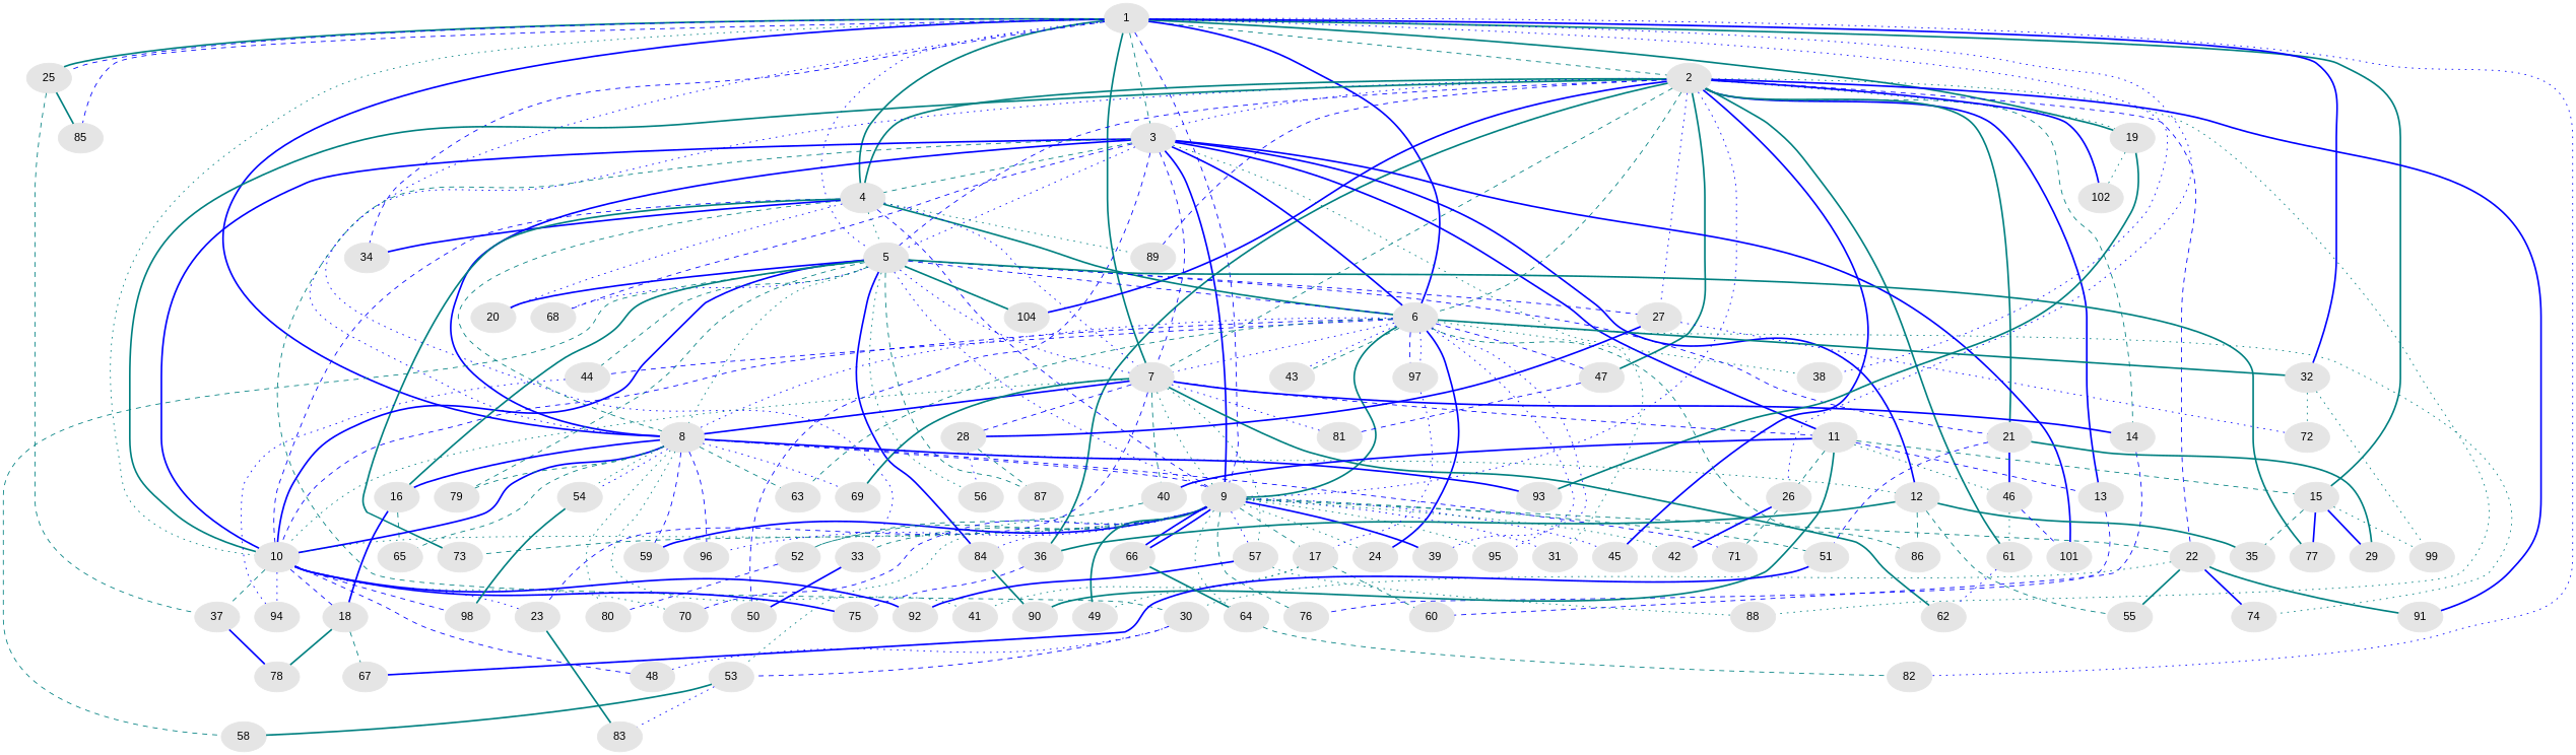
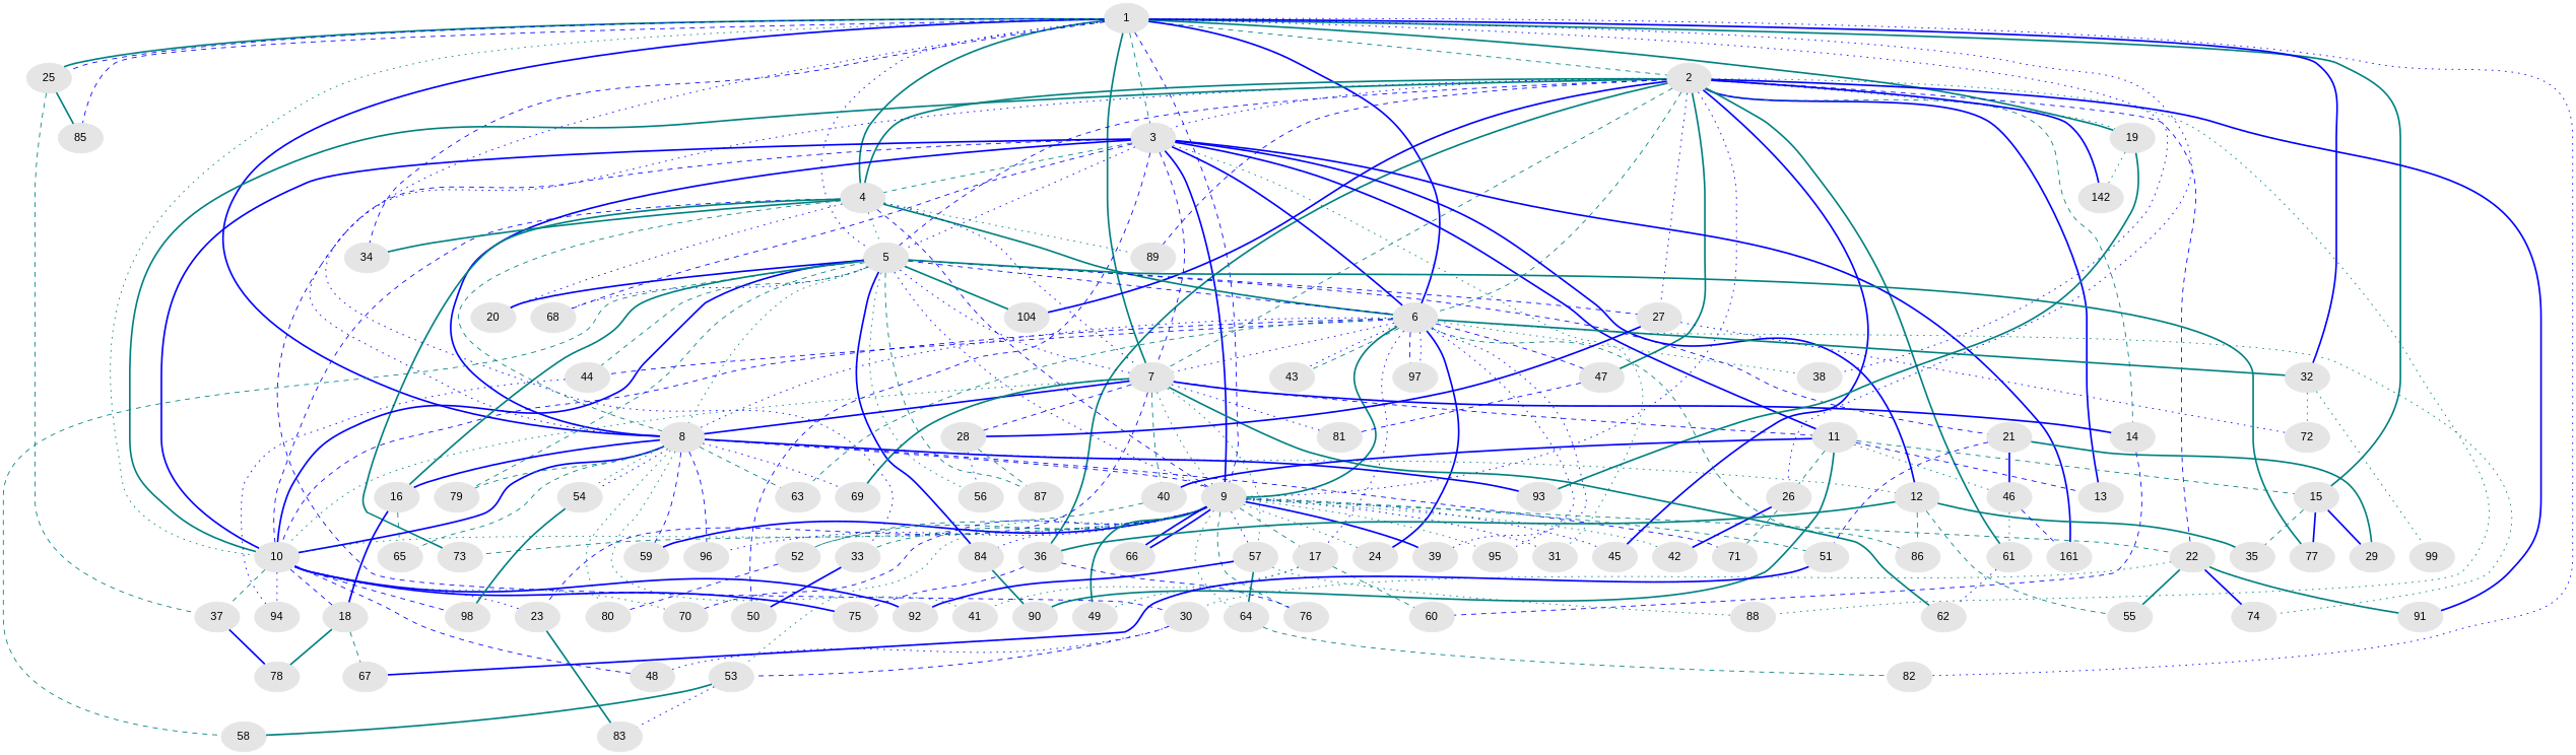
  graph {
    fontname="Liberation Sans"
    node [color=gray90 fontname="Liberation Sans" style=filled]
    edge [color=blue fontname="Liberation Sans" style=dashed]
    1
    2
    3
    4
    5
    6
    7
    8
    9
    10
    15
    19
    25
    26
    32
    33
    34
    38
    82
    85
    13
    14
    21
    22
    27
    36
    45
    47
    61
    88
    89
    91
    n33 [label=104]
-   102
+   102 [label=142]
    11
    12
    30
    31
    50
    68
-   101
+   101 [label=161]
    20
    73
    16
    44
    56
    58
    77
    79
    84
    87
    17
    24
    39
    43
    63
    74
    86
    95
    97
    23
    28
    40
    57
    62
    69
    81
    41
    54
    59
    65
    71
    80
    93
    96
    42
    49
    51
    52
    53
    64
    66
    70
    76
    18
    37
    48
    75
    92
    94
    98
    35
    29
    99
    72
    60
    46
    55
    90
    83
    67
    78
    1 -- 2 [color=teal]
    1 -- 3 [color=teal]
    1 -- 4 [color=teal style=bold]
    1 -- 5 [style=dotted]
    1 -- 6 [style=bold]
    1 -- 7 [color=teal style=bold]
    1 -- 8 [style=bold]
    1 -- 9
    1 -- 10 [color=teal style=dotted]
    1 -- 15 [color=teal style=bold]
    1 -- 19 [color=teal style=bold]
    1 -- 25 [color=teal style=bold]
    1 -- 25
    1 -- 26 [style=dotted]
    1 -- 32 [style=bold]
    1 -- 33 [style=dotted]
    1 -- 34
    1 -- 38 [style=dotted]
    1 -- 82 [style=dotted]
    1 -- 85
    2 -- 3 [style=dotted]
    2 -- 4 [color=teal style=bold]
    2 -- 5
    2 -- 6 [color=teal]
    2 -- 7 [color=teal]
    2 -- 8 [style=dotted]
    2 -- 9 [style=dotted]
    2 -- 10 [color=teal style=bold]
    2 -- 19 [color=teal style=dotted]
    2 -- 13 [style=bold]
    2 -- 14 [color=teal]
-   2 -- 21 [color=teal style=bold]
    2 -- 22
    2 -- 27 [style=dotted]
    2 -- 36 [color=teal style=bold]
    2 -- 45 [style=bold]
    2 -- 47 [color=teal style=bold]
    2 -- 61 [color=teal style=bold]
    2 -- 88 [color=teal style=dotted]
    2 -- 89
    2 -- 91 [style=bold]
    2 -- n33 [style=bold]
    2 -- 102 [style=bold]
    3 -- 4 [color=teal]
    3 -- 5 [style=dotted]
    3 -- 6 [style=bold]
    3 -- 7
    3 -- 8 [style=bold]
    3 -- 9 [style=bold]
    3 -- 10 [style=bold]
    3 -- 11 [style=bold]
    3 -- 12 [style=bold]
-   3 -- 30 [color=teal]
+   3 -- 30
    3 -- 31 [color=teal style=dotted]
    3 -- 50
    3 -- 68
    3 -- 101 [style=bold]
    4 -- 5 [color=teal style=dotted]
    4 -- 6 [color=teal style=bold]
    4 -- 7 [style=dotted]
    4 -- 8 [color=teal]
    4 -- 9
    4 -- 10
-   4 -- 34 [style=bold]
+   4 -- 34 [color=teal style=bold]
    4 -- 89 [color=teal style=dotted]
    4 -- 20 [style=dotted]
    4 -- 73 [color=teal style=bold]
    5 -- 6
    5 -- 7 [style=dotted]
    5 -- 8 [color=teal style=dotted]
    5 -- 9 [style=dotted]
    5 -- 10 [style=bold]
    5 -- 21
    5 -- 27
    5 -- n33 [color=teal style=bold]
    5 -- 68 [style=dotted]
    5 -- 20 [style=bold]
    5 -- 16 [color=teal style=bold]
    5 -- 44 [color=teal]
    5 -- 56 [color=teal style=dotted]
    5 -- 58 [color=teal]
    5 -- 77 [color=teal style=bold]
    5 -- 79 [color=teal]
    5 -- 84 [style=bold]
    5 -- 87 [color=teal]
    6 -- 7 [style=dotted]
    6 -- 8 [style=dotted]
    6 -- 9 [color=teal style=bold]
    6 -- 10
    6 -- 32 [color=teal style=bold]
    6 -- 38 [color=teal style=dotted]
    6 -- 47
    6 -- 44
-   97 -- 17 [style=dotted]
+   6 -- 17 [style=dotted]
    6 -- 24 [style=bold]
    6 -- 39 [style=dotted]
    6 -- 43 [style=dotted]
    6 -- 43 [color=teal]
    6 -- 63 [color=teal]
    6 -- 74 [color=teal style=dotted]
    6 -- 86 [color=teal]
    6 -- 95 [style=dotted]
    6 -- 97
    6 -- 97 [style=dotted]
    7 -- 8 [style=bold]
    7 -- 9 [color=teal style=dotted]
    7 -- 10 [color=teal style=dotted]
    7 -- 14 [style=bold]
    7 -- 11
    7 -- 23
    7 -- 28
    7 -- 40 [color=teal]
    7 -- 57 [color=teal style=dotted]
    7 -- 62 [color=teal style=bold]
    7 -- 69 [color=teal style=bold]
    7 -- 81 [style=dotted]
    8 -- 9
    8 -- 10 [style=bold]
    8 -- 12 [color=teal style=dotted]
    8 -- 16 [style=bold]
    8 -- 79 [color=teal]
    8 -- 63 [color=teal]
    8 -- 69 [style=dotted]
    8 -- 41 [color=teal style=dotted]
    8 -- 54 [color=teal style=dotted]
    8 -- 54 [style=dotted]
    8 -- 59
    8 -- 65 [color=teal]
    8 -- 71
    8 -- 80 [color=teal style=dotted]
    8 -- 93 [style=bold]
    8 -- 96
    9 -- 10 [color=teal style=dotted]
    9 -- 33 [color=teal]
    9 -- 22 [color=teal]
    9 -- 45 [style=dotted]
    9 -- 31 [style=dotted]
    9 -- 73 [color=teal]
    9 -- 84 [style=dotted]
    9 -- 17 [color=teal]
    9 -- 24 [color=teal style=dotted]
    9 -- 39 [style=bold]
    9 -- 95 [color=teal style=dotted]
    9 -- 57 [style=dotted]
    9 -- 59 [style=bold]
    9 -- 96 [style=dotted]
    9 -- 42 [color=teal style=dotted]
    9 -- 49 [color=teal style=bold]
    9 -- 51 [color=teal]
    9 -- 52 [color=teal]
    9 -- 53 [color=teal style=dotted]
    9 -- 64 [color=teal style=dotted]
    9 -- 66 [style=bold]
    9 -- 66 [style=bold]
    9 -- 70
    9 -- 76 [color=teal]
    10 -- 23 [style=dotted]
    10 -- 70 [color=teal style=dotted]
    10 -- 18
    10 -- 37 [color=teal]
    10 -- 48
    10 -- 75 [style=bold]
    10 -- 92 [style=bold]
    10 -- 94 [style=dotted]
    10 -- 98
    15 -- 77 [style=bold]
    15 -- 35 [color=teal]
    15 -- 29 [style=bold]
-   15 -- 99 [color=teal style=dotted]
    19 -- 102 [color=teal style=dotted]
    19 -- 93 [color=teal style=bold]
    25 -- 85 [color=teal style=bold]
    25 -- 37 [color=teal]
    26 -- 71 [color=teal]
    26 -- 42 [style=bold]
    32 -- 99 [color=teal style=dotted]
    32 -- 72 [color=teal style=dotted]
    33 -- 50 [style=bold]
-   13 -- 76
+   36 -- 76
    14 -- 60
    21 -- 51
    21 -- 29 [color=teal style=bold]
    21 -- 46 [style=bold]
    22 -- 91 [color=teal style=bold]
    22 -- 30 [color=teal style=dotted]
    22 -- 74 [style=bold]
    22 -- 55 [color=teal style=bold]
    27 -- 28 [style=bold]
    27 -- 72 [style=dotted]
    36 -- 75
    47 -- 81
    61 -- 62 [style=dotted]
    11 -- 15 [color=teal]
    11 -- 26 [color=teal]
    11 -- 13
    11 -- 40 [style=bold]
    11 -- 46 [color=teal style=dotted]
    11 -- 90 [color=teal style=bold]
    12 -- 36 [color=teal style=bold]
    12 -- 86 [color=teal]
    12 -- 35 [color=teal style=bold]
    12 -- 55 [color=teal]
    30 -- 53
    30 -- 48 [style=dotted]
    16 -- 65 [color=teal]
    16 -- 18 [style=bold]
    44 -- 94 [style=dotted]
    84 -- 90 [color=teal style=bold]
    17 -- 41 [color=teal style=dotted]
    17 -- 49 [color=teal style=dotted]
    17 -- 60 [color=teal]
    23 -- 83 [color=teal style=bold]
    28 -- 56 [style=dotted]
    28 -- 87 [color=teal]
    40 -- 52 [color=teal]
    57 -- 88 [color=teal style=dotted]
-   66 -- 64 [color=teal style=bold]
+   57 -- 64 [color=teal style=bold]
    57 -- 92 [style=bold]
    54 -- 98 [color=teal style=bold]
    51 -- 67 [style=bold]
    52 -- 80
    53 -- 58 [color=teal style=bold]
    53 -- 83 [style=dotted]
    64 -- 82 [color=teal]
    18 -- 67 [color=teal]
    18 -- 78 [color=teal style=bold]
    37 -- 78 [style=bold]
    46 -- 61 [color=teal style=dotted]
    46 -- 101
  }
